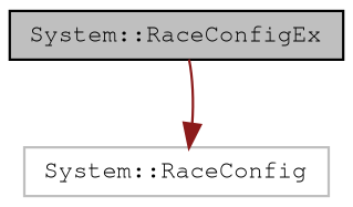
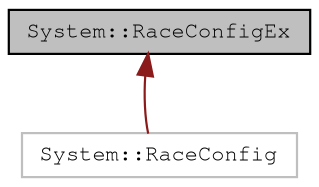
  digraph {
    node [fontname=FreeMono fontsize=10 shape=record style=filled]
    n1 [color=black fillcolor=grey75 fontcolor=black height=0.2 label="System::RaceConfigEx" width=0.4]
    n2 [color=grey75 fillcolor=white height=0.2 label="System::RaceConfig" width=0.4]
-   n2 -> n1 [color=firebrick4 dir=back fontname=FreeMono fontsize=10 labelfontname=FreeMono labelfontsize=10 style=solid]
+   n1 -> n2 [color=firebrick4 dir=back fontname=FreeMono fontsize=10 labelfontname=FreeMono labelfontsize=10 style=solid]
  }
